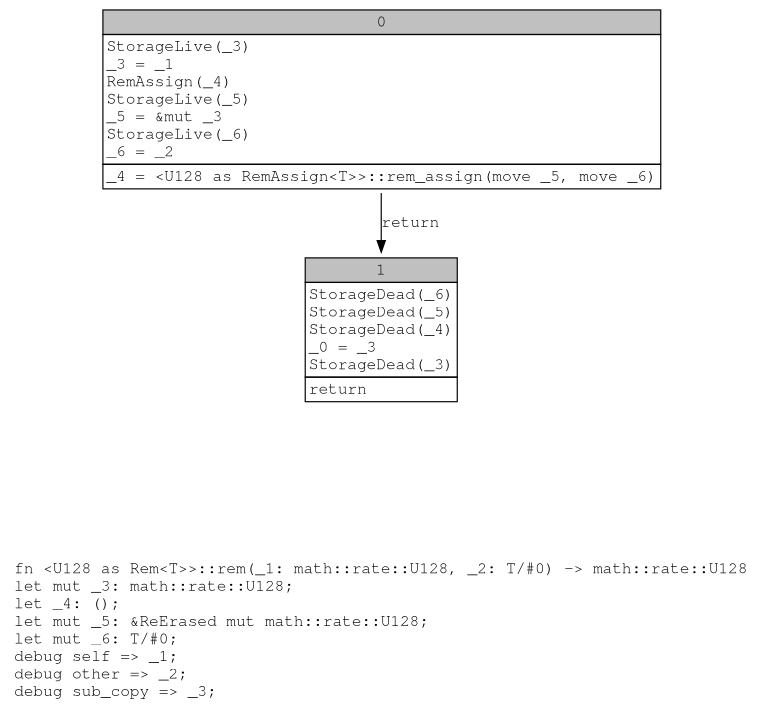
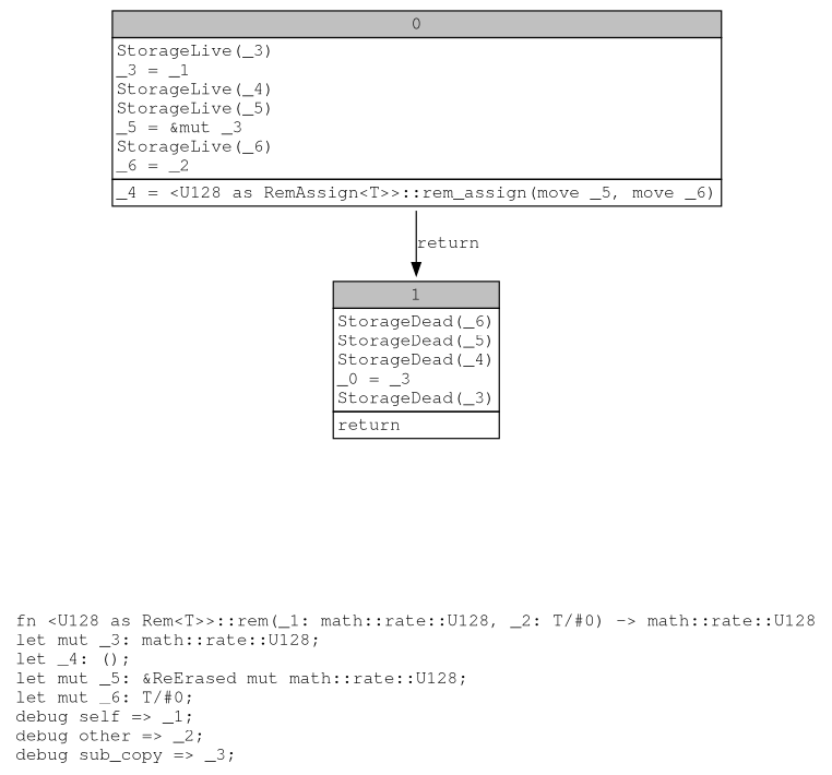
  digraph {
    fontname="Courier, monospace"
    label=<fn &lt;U128 as Rem&lt;T&gt;&gt;::rem(_1: math::rate::U128, _2: T/#0) -&gt; math::rate::U128<br align="left"/>let mut _3: math::rate::U128;<br align="left"/>let _4: ();<br align="left"/>let mut _5: &amp;ReErased mut math::rate::U128;<br align="left"/>let mut _6: T/#0;<br align="left"/>debug self =&gt; _1;<br align="left"/>debug other =&gt; _2;<br align="left"/>debug sub_copy =&gt; _3;<br align="left"/>>
    node [fontname="Courier, monospace" shape=none]
-   n1 [label=<<table border="0" cellborder="1" cellspacing="0"><tr><td bgcolor="gray" align="center" colspan="1">0</td></tr><tr><td align="left" balign="left">StorageLive(_3)<br/>_3 = _1<br/>RemAssign(_4)<br/>StorageLive(_5)<br/>_5 = &amp;mut _3<br/>StorageLive(_6)<br/>_6 = _2<br/></td></tr><tr><td align="left">_4 = &lt;U128 as RemAssign&lt;T&gt;&gt;::rem_assign(move _5, move _6)</td></tr></table>>]
+   n1 [label=<<table border="0" cellborder="1" cellspacing="0"><tr><td bgcolor="gray" align="center" colspan="1">0</td></tr><tr><td align="left" balign="left">StorageLive(_3)<br/>_3 = _1<br/>StorageLive(_4)<br/>StorageLive(_5)<br/>_5 = &amp;mut _3<br/>StorageLive(_6)<br/>_6 = _2<br/></td></tr><tr><td align="left">_4 = &lt;U128 as RemAssign&lt;T&gt;&gt;::rem_assign(move _5, move _6)</td></tr></table>>]
    n2 [label=<<table border="0" cellborder="1" cellspacing="0"><tr><td bgcolor="gray" align="center" colspan="1">1</td></tr><tr><td align="left" balign="left">StorageDead(_6)<br/>StorageDead(_5)<br/>StorageDead(_4)<br/>_0 = _3<br/>StorageDead(_3)<br/></td></tr><tr><td align="left">return</td></tr></table>>]
    n1 -> n2 [fontname="Courier, monospace" label=return]
  }
